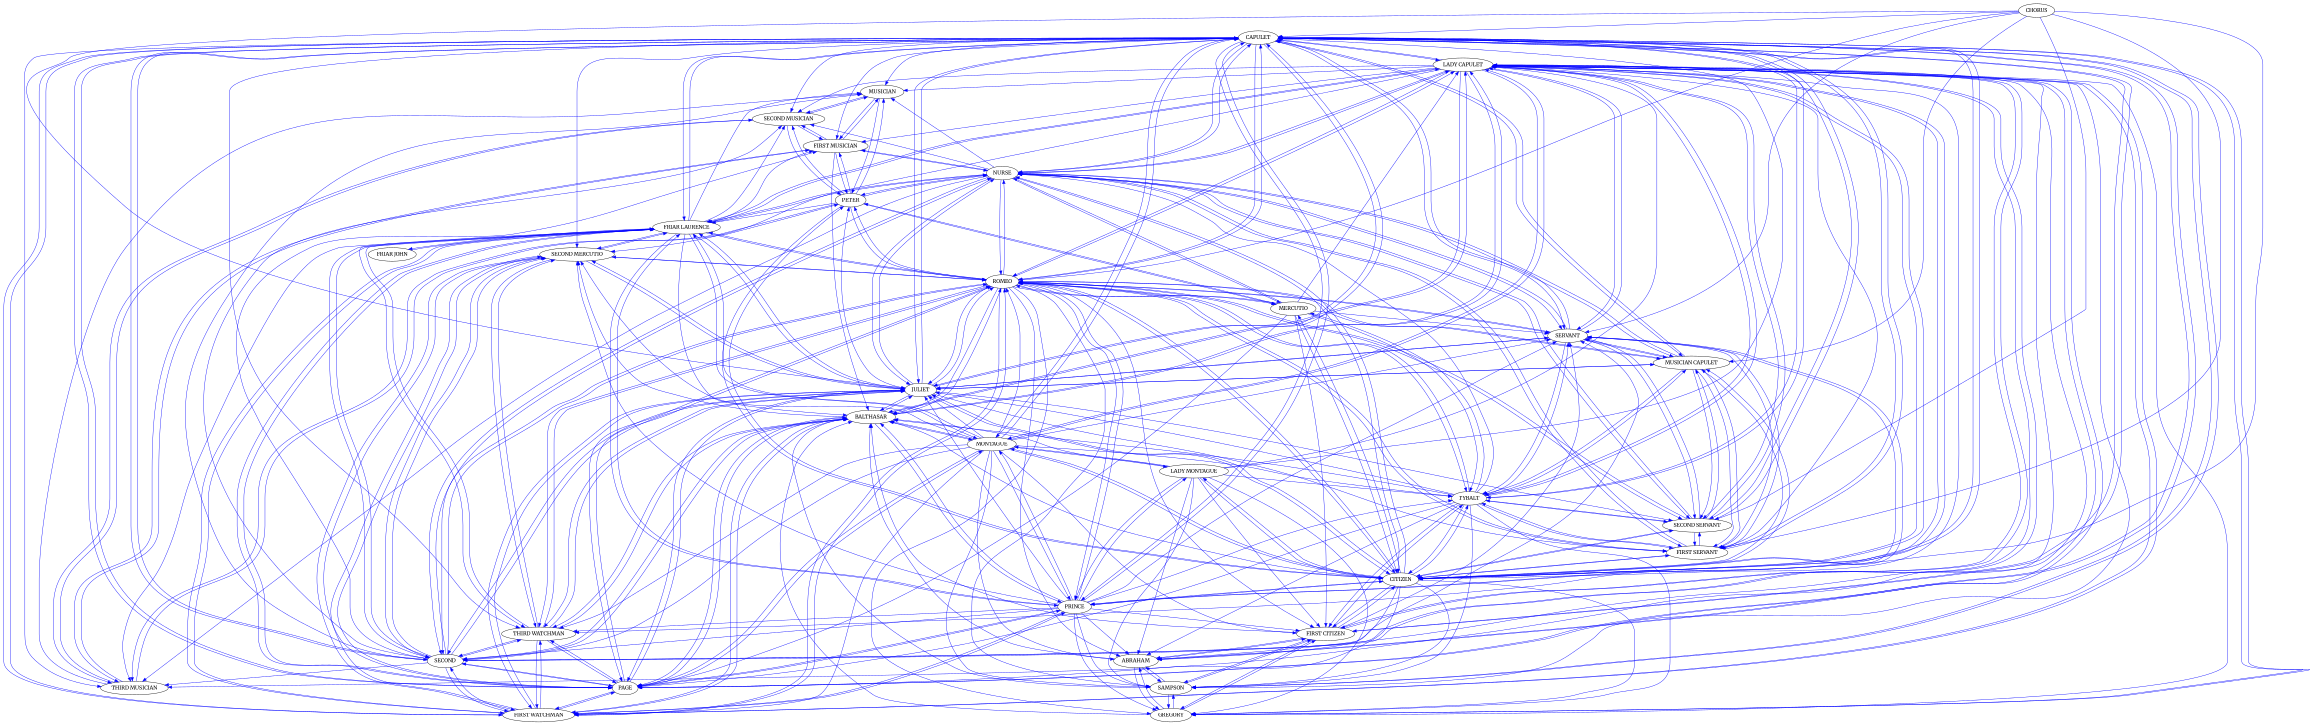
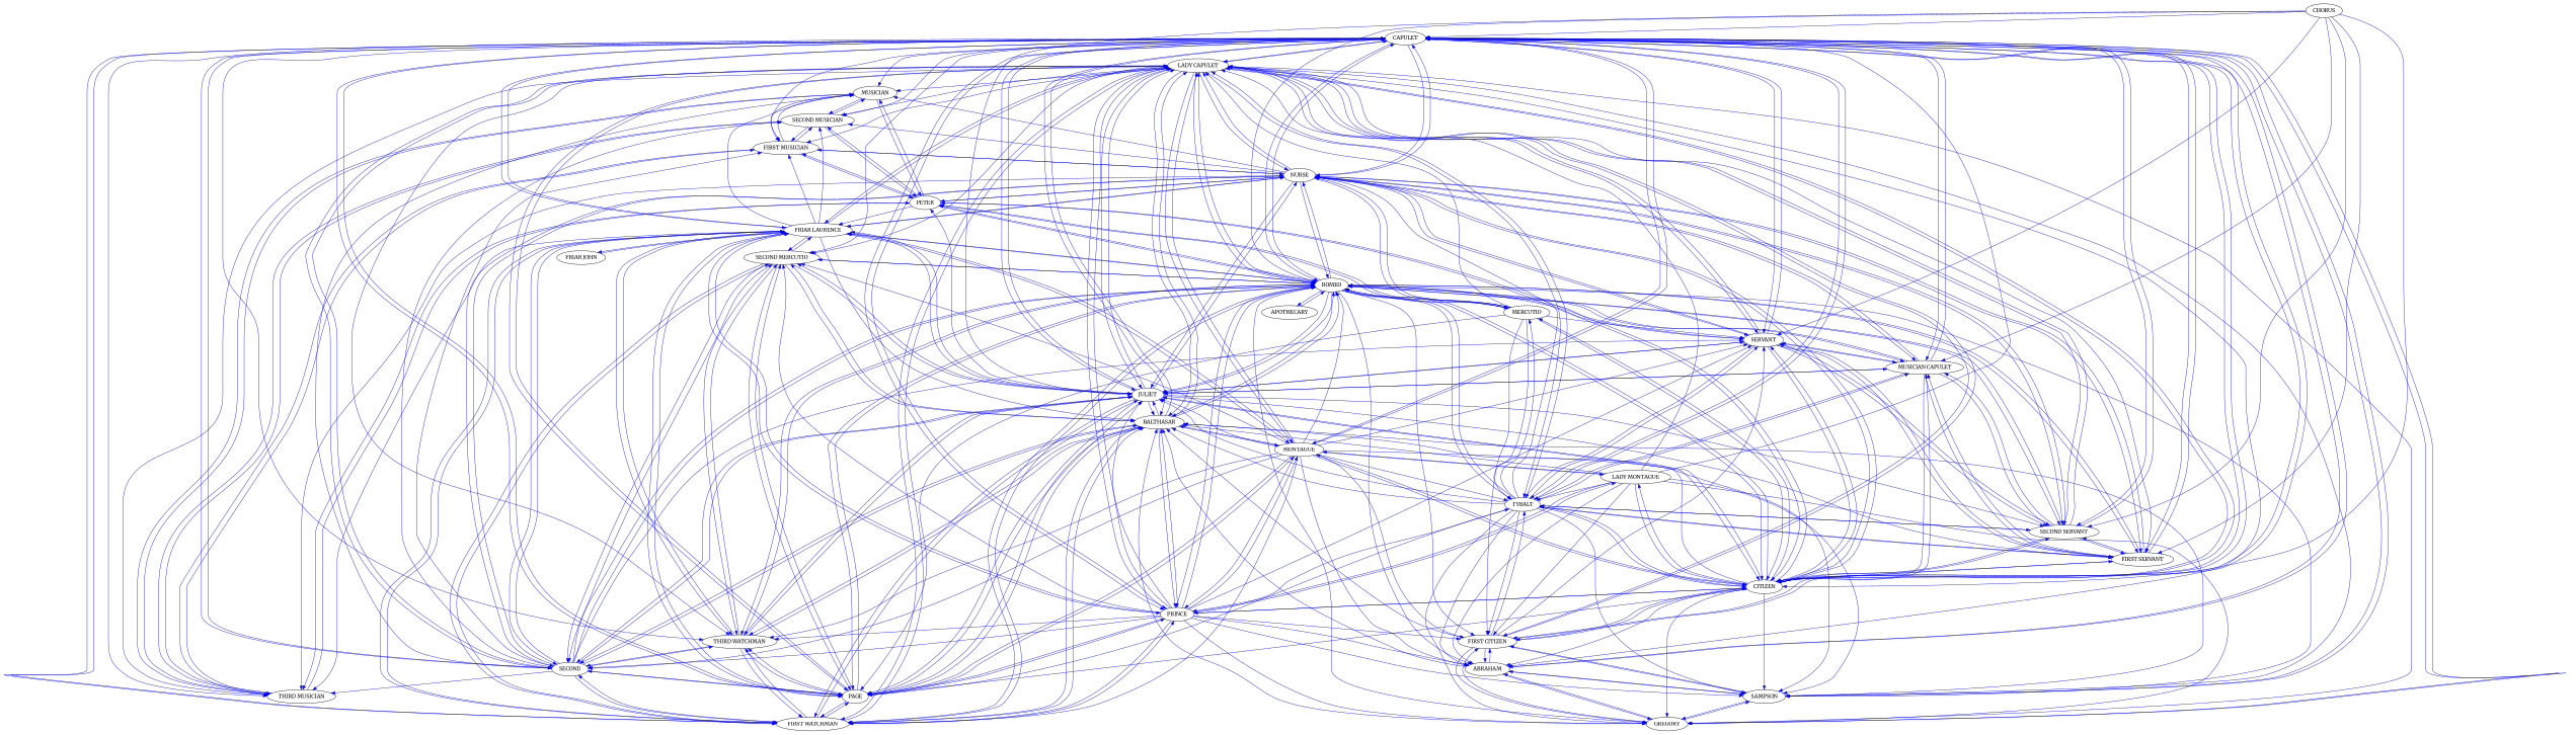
  strict digraph {
    fontname=Merriweather
    node [fontname=Merriweather]
    edge [color=blue fontname=Merriweather weight=3]
    CAPULET
    "LADY CAPULET"
    GREGORY
    "FRIAR LAURENCE"
    n5 [label="SECOND MERCUTIO"]
    "FIRST WATCHMAN"
    SAMPSON
    NURSE
    PAGE
    ABRAHAM
    "SECOND MUSICIAN"
    PRINCE
    n13 [label=SECOND]
    "THIRD WATCHMAN"
    n15 [label=CITIZEN]
    "FIRST CITIZEN"
    "FIRST MUSICIAN"
    "FIRST SERVANT"
    "SECOND SERVANT"
    TYBALT
    SERVANT
    BALTHASAR
    MONTAGUE
    JULIET
    n25 [label="MUSICIAN CAPULET"]
    ROMEO
    "THIRD MUSICIAN"
    MUSICIAN
    "FRIAR JOHN"
    MERCUTIO
    PETER
    "LADY MONTAGUE"
+   APOTHECARY
    CHORUS
    CAPULET -> "LADY CAPULET" [weight=168]
    CAPULET -> GREGORY
    CAPULET -> "FRIAR LAURENCE" [weight=30]
    CAPULET -> n5 [weight=10]
    CAPULET -> "FIRST WATCHMAN" [weight=10]
    CAPULET -> SAMPSON
    CAPULET -> NURSE [weight=171]
    CAPULET -> PAGE [weight=10]
    CAPULET -> ABRAHAM
    CAPULET -> "SECOND MUSICIAN" [weight=28]
    CAPULET -> PRINCE [weight=10]
    CAPULET -> n13 [weight=95]
    CAPULET -> "THIRD WATCHMAN" [weight=10]
    CAPULET -> n15 [weight=59]
    CAPULET -> "FIRST CITIZEN"
    CAPULET -> "FIRST MUSICIAN" [weight=28]
    CAPULET -> "FIRST SERVANT" [weight=67]
    CAPULET -> "SECOND SERVANT" [weight=72]
    CAPULET -> TYBALT [weight=52]
    CAPULET -> SERVANT [weight=90]
    CAPULET -> BALTHASAR [weight=13]
    CAPULET -> MONTAGUE [weight=5]
    CAPULET -> JULIET [weight=139]
    CAPULET -> n25 [weight=56]
    CAPULET -> ROMEO [weight=66]
    CAPULET -> "THIRD MUSICIAN" [weight=28]
    CAPULET -> MUSICIAN [weight=20]
    "LADY CAPULET" -> CAPULET [weight=36]
    "LADY CAPULET" -> GREGORY [weight=1]
    "LADY CAPULET" -> "FRIAR LAURENCE" [weight=11]
    "LADY CAPULET" -> n5 [weight=5]
    "LADY CAPULET" -> "FIRST WATCHMAN" [weight=5]
    "LADY CAPULET" -> SAMPSON [weight=1]
    "LADY CAPULET" -> NURSE [weight=94]
    "LADY CAPULET" -> PAGE [weight=5]
    "LADY CAPULET" -> ABRAHAM [weight=1]
    "LADY CAPULET" -> "SECOND MUSICIAN" [weight=13]
    "LADY CAPULET" -> PRINCE [weight=16]
    "LADY CAPULET" -> n13 [weight=13]
    "LADY CAPULET" -> "THIRD WATCHMAN" [weight=5]
    "LADY CAPULET" -> n15 [weight=12]
    "LADY CAPULET" -> "FIRST CITIZEN" [weight=12]
    "LADY CAPULET" -> "FIRST MUSICIAN" [weight=13]
    "LADY CAPULET" -> "FIRST SERVANT"
    "LADY CAPULET" -> "SECOND SERVANT"
    "LADY CAPULET" -> TYBALT [weight=12]
    "LADY CAPULET" -> SERVANT [weight=12]
    "LADY CAPULET" -> BALTHASAR [weight=6]
    "LADY CAPULET" -> MONTAGUE [weight=11]
    "LADY CAPULET" -> JULIET [weight=82]
    "LADY CAPULET" -> ROMEO [weight=5]
    "LADY CAPULET" -> "THIRD MUSICIAN" [weight=13]
    "LADY CAPULET" -> MUSICIAN [weight=6]
    GREGORY -> CAPULET [weight=20]
    GREGORY -> SAMPSON [weight=20]
    GREGORY -> ABRAHAM
    GREGORY -> "FIRST CITIZEN" [weight=20]
    GREGORY -> BALTHASAR
    "FRIAR LAURENCE" -> CAPULET [weight=71]
    "FRIAR LAURENCE" -> "LADY CAPULET" [weight=71]
    "FRIAR LAURENCE" -> n5 [weight=76]
    "FRIAR LAURENCE" -> "FIRST WATCHMAN" [weight=76]
    "FRIAR LAURENCE" -> NURSE [weight=105]
    "FRIAR LAURENCE" -> PAGE [weight=76]
    "FRIAR LAURENCE" -> "SECOND MUSICIAN" [weight=25]
    "FRIAR LAURENCE" -> PRINCE [weight=46]
    "FRIAR LAURENCE" -> n13 [weight=109]
    "FRIAR LAURENCE" -> "THIRD WATCHMAN" [weight=76]
    "FRIAR LAURENCE" -> "FIRST MUSICIAN" [weight=25]
    "FRIAR LAURENCE" -> BALTHASAR [weight=76]
    "FRIAR LAURENCE" -> MONTAGUE [weight=46]
    "FRIAR LAURENCE" -> JULIET [weight=136]
    "FRIAR LAURENCE" -> ROMEO [weight=220]
    "FRIAR LAURENCE" -> "THIRD MUSICIAN" [weight=25]
    "FRIAR LAURENCE" -> MUSICIAN [weight=25]
    "FRIAR LAURENCE" -> "FRIAR JOHN" [weight=10]
    n5 -> "FRIAR LAURENCE" [weight=1]
    n5 -> "FIRST WATCHMAN" [weight=1]
    n5 -> PAGE [weight=1]
    n5 -> n13 [weight=1]
    n5 -> "THIRD WATCHMAN" [weight=1]
-   "FIRST MUSICIAN" -> BALTHASAR [weight=1]
+   n5 -> BALTHASAR [weight=1]
    n5 -> JULIET [weight=1]
    n5 -> ROMEO [weight=1]
    "FIRST WATCHMAN" -> CAPULET [weight=6]
    "FIRST WATCHMAN" -> "LADY CAPULET" [weight=6]
    "FIRST WATCHMAN" -> "FRIAR LAURENCE" [weight=19]
    "FIRST WATCHMAN" -> n5 [weight=19]
    "FIRST WATCHMAN" -> PAGE [weight=19]
    "FIRST WATCHMAN" -> PRINCE [weight=6]
    "FIRST WATCHMAN" -> n13 [weight=19]
    "FIRST WATCHMAN" -> "THIRD WATCHMAN" [weight=19]
    "FIRST WATCHMAN" -> BALTHASAR [weight=19]
    "FIRST WATCHMAN" -> JULIET [weight=19]
    "FIRST WATCHMAN" -> ROMEO [weight=19]
    SAMPSON -> CAPULET [weight=31]
    SAMPSON -> GREGORY [weight=31]
    SAMPSON -> ABRAHAM [weight=9]
    SAMPSON -> "FIRST CITIZEN" [weight=31]
    SAMPSON -> BALTHASAR [weight=9]
    NURSE -> CAPULET [weight=32]
    NURSE -> "LADY CAPULET" [weight=84]
    NURSE -> "FRIAR LAURENCE" [weight=28]
    NURSE -> "SECOND MUSICIAN" [weight=28]
    NURSE -> n13 [weight=6]
    NURSE -> n15 [weight=26]
    NURSE -> "FIRST MUSICIAN" [weight=28]
    NURSE -> "FIRST SERVANT" [weight=19]
    NURSE -> "SECOND SERVANT" [weight=19]
    NURSE -> SERVANT [weight=15]
    NURSE -> JULIET [weight=167]
    NURSE -> n25 [weight=15]
    NURSE -> ROMEO [weight=95]
    NURSE -> "THIRD MUSICIAN" [weight=28]
    NURSE -> MUSICIAN [weight=8]
    NURSE -> MERCUTIO [weight=11]
    NURSE -> PETER [weight=56]
    PAGE -> CAPULET [weight=5]
    PAGE -> "LADY CAPULET" [weight=5]
    PAGE -> "FRIAR LAURENCE" [weight=6]
    PAGE -> n5 [weight=9]
    PAGE -> "FIRST WATCHMAN" [weight=9]
    PAGE -> PRINCE [weight=5]
    PAGE -> n13 [weight=9]
    PAGE -> "THIRD WATCHMAN" [weight=9]
    PAGE -> BALTHASAR [weight=7]
    PAGE -> MONTAGUE [weight=5]
    PAGE -> JULIET [weight=9]
    PAGE -> ROMEO [weight=7]
    ABRAHAM -> CAPULET [weight=5]
    ABRAHAM -> GREGORY [weight=5]
    ABRAHAM -> SAMPSON [weight=5]
    ABRAHAM -> "FIRST CITIZEN" [weight=5]
    ABRAHAM -> BALTHASAR [weight=5]
    "SECOND MUSICIAN" -> "FIRST MUSICIAN" [weight=4]
    "SECOND MUSICIAN" -> "THIRD MUSICIAN" [weight=4]
    "SECOND MUSICIAN" -> MUSICIAN [weight=4]
    "SECOND MUSICIAN" -> PETER [weight=2]
    PRINCE -> CAPULET [weight=74]
    PRINCE -> "LADY CAPULET" [weight=74]
    PRINCE -> GREGORY [weight=23]
    PRINCE -> "FRIAR LAURENCE" [weight=37]
    PRINCE -> n5 [weight=37]
    PRINCE -> "FIRST WATCHMAN" [weight=37]
    PRINCE -> SAMPSON [weight=23]
    PRINCE -> PAGE [weight=37]
    PRINCE -> ABRAHAM [weight=23]
    PRINCE -> n13 [weight=37]
    PRINCE -> "THIRD WATCHMAN" [weight=37]
    PRINCE -> n15 [weight=39]
    PRINCE -> "FIRST CITIZEN" [weight=39]
    PRINCE -> TYBALT [weight=39]
    PRINCE -> SERVANT [weight=16]
    PRINCE -> BALTHASAR [weight=60]
    PRINCE -> MONTAGUE [weight=72]
    PRINCE -> JULIET [weight=37]
    PRINCE -> ROMEO [weight=37]
    PRINCE -> "LADY MONTAGUE" [weight=23]
    n13 -> CAPULET [weight=14]
    n13 -> "LADY CAPULET" [weight=10]
    n13 -> "FRIAR LAURENCE" [weight=29]
    n13 -> n5 [weight=33]
    n13 -> "FIRST WATCHMAN" [weight=33]
    n13 -> NURSE [weight=6]
    n13 -> PAGE [weight=33]
    n13 -> "SECOND MUSICIAN" [weight=6]
    n13 -> "THIRD WATCHMAN" [weight=33]
    n13 -> "FIRST MUSICIAN" [weight=6]
    n13 -> SERVANT [weight=4]
    n13 -> BALTHASAR [weight=14]
    n13 -> JULIET [weight=44]
    n13 -> ROMEO [weight=14]
    n13 -> "THIRD MUSICIAN" [weight=6]
    n13 -> MUSICIAN [weight=6]
    "THIRD WATCHMAN" -> "FRIAR LAURENCE"
    "THIRD WATCHMAN" -> n5
    "THIRD WATCHMAN" -> "FIRST WATCHMAN"
    "THIRD WATCHMAN" -> PAGE
    "THIRD WATCHMAN" -> n13
    "THIRD WATCHMAN" -> BALTHASAR
    "THIRD WATCHMAN" -> JULIET
    "THIRD WATCHMAN" -> ROMEO
    n15 -> CAPULET [weight=81]
    n15 -> "LADY CAPULET" [weight=100]
    n15 -> GREGORY [weight=51]
    n15 -> SAMPSON [weight=51]
    n15 -> NURSE
    n15 -> PAGE [weight=14]
    n15 -> ABRAHAM [weight=51]
    n15 -> PRINCE [weight=76]
    n15 -> "FIRST CITIZEN" [weight=104]
    n15 -> "FIRST SERVANT" [weight=1]
    n15 -> "SECOND SERVANT" [weight=1]
    n15 -> TYBALT [weight=93]
    n15 -> SERVANT [weight=62]
    n15 -> BALTHASAR [weight=51]
    n15 -> MONTAGUE [weight=55]
    n15 -> JULIET [weight=1]
    n15 -> n25 [weight=1]
    n15 -> ROMEO [weight=81]
    n15 -> MERCUTIO [weight=49]
    n15 -> PETER [weight=2]
    n15 -> "LADY MONTAGUE" [weight=26]
    "FIRST CITIZEN" -> CAPULET [weight=2]
    "FIRST CITIZEN" -> "LADY CAPULET" [weight=4]
    "FIRST CITIZEN" -> GREGORY [weight=2]
    "FIRST CITIZEN" -> SAMPSON [weight=2]
    "FIRST CITIZEN" -> ABRAHAM [weight=2]
    "FIRST CITIZEN" -> n15 [weight=6]
    "FIRST CITIZEN" -> TYBALT [weight=6]
    "FIRST CITIZEN" -> SERVANT [weight=4]
    "FIRST CITIZEN" -> BALTHASAR [weight=2]
    "FIRST MUSICIAN" -> NURSE [weight=1]
    "FIRST MUSICIAN" -> "SECOND MUSICIAN" [weight=9]
    "FIRST MUSICIAN" -> "THIRD MUSICIAN" [weight=9]
    "FIRST MUSICIAN" -> MUSICIAN [weight=9]
    "FIRST MUSICIAN" -> PETER [weight=6]
    "FIRST SERVANT" -> CAPULET [weight=1]
    "FIRST SERVANT" -> NURSE [weight=9]
    "FIRST SERVANT" -> n15 [weight=9]
    "FIRST SERVANT" -> "SECOND SERVANT" [weight=10]
    "FIRST SERVANT" -> TYBALT [weight=9]
    "FIRST SERVANT" -> SERVANT [weight=9]
    "FIRST SERVANT" -> n25 [weight=9]
    "FIRST SERVANT" -> ROMEO [weight=9]
    "SECOND SERVANT" -> CAPULET [weight=7]
    "SECOND SERVANT" -> "LADY CAPULET" [weight=5]
    "SECOND SERVANT" -> NURSE [weight=10]
    "SECOND SERVANT" -> n15 [weight=5]
    "SECOND SERVANT" -> "FIRST SERVANT" [weight=5]
    "SECOND SERVANT" -> TYBALT [weight=5]
    "SECOND SERVANT" -> SERVANT [weight=5]
    "SECOND SERVANT" -> n25 [weight=5]
    "SECOND SERVANT" -> ROMEO [weight=5]
    TYBALT -> CAPULET [weight=22]
    TYBALT -> "LADY CAPULET" [weight=14]
    TYBALT -> GREGORY [weight=5]
    TYBALT -> SAMPSON [weight=5]
    TYBALT -> NURSE [weight=17]
    TYBALT -> PAGE [weight=12]
    TYBALT -> ABRAHAM [weight=5]
    TYBALT -> n15 [weight=36]
    TYBALT -> "FIRST CITIZEN" [weight=19]
    TYBALT -> "FIRST SERVANT" [weight=17]
    TYBALT -> "SECOND SERVANT" [weight=17]
    TYBALT -> SERVANT [weight=31]
    TYBALT -> BALTHASAR [weight=5]
    TYBALT -> JULIET [weight=17]
    TYBALT -> n25 [weight=17]
    TYBALT -> ROMEO [weight=26]
    TYBALT -> MERCUTIO [weight=12]
    SERVANT -> CAPULET [weight=1]
    SERVANT -> "LADY CAPULET" [weight=4]
    SERVANT -> NURSE [weight=5]
    SERVANT -> n15 [weight=12]
    SERVANT -> "FIRST SERVANT" [weight=1]
    SERVANT -> "SECOND SERVANT" [weight=1]
    SERVANT -> TYBALT [weight=1]
    SERVANT -> JULIET [weight=5]
    SERVANT -> n25 [weight=1]
    SERVANT -> ROMEO [weight=12]
    BALTHASAR -> CAPULET [weight=6]
    BALTHASAR -> "LADY CAPULET" [weight=6]
    BALTHASAR -> n5 [weight=21]
    BALTHASAR -> "FIRST WATCHMAN" [weight=21]
    BALTHASAR -> PAGE [weight=21]
    BALTHASAR -> PRINCE [weight=6]
    BALTHASAR -> n13 [weight=21]
    BALTHASAR -> "THIRD WATCHMAN" [weight=21]
    BALTHASAR -> MONTAGUE [weight=6]
    BALTHASAR -> JULIET [weight=21]
    BALTHASAR -> ROMEO [weight=32]
    MONTAGUE -> CAPULET [weight=41]
    MONTAGUE -> "LADY CAPULET" [weight=41]
    MONTAGUE -> "FRIAR LAURENCE" [weight=10]
    MONTAGUE -> n5 [weight=10]
    MONTAGUE -> "FIRST WATCHMAN" [weight=10]
    MONTAGUE -> SAMPSON [weight=28]
    MONTAGUE -> PAGE [weight=10]
    MONTAGUE -> ABRAHAM [weight=28]
    MONTAGUE -> PRINCE [weight=40]
    MONTAGUE -> n13 [weight=10]
    MONTAGUE -> "THIRD WATCHMAN" [weight=10]
    MONTAGUE -> n15 [weight=31]
    MONTAGUE -> "FIRST CITIZEN" [weight=31]
    MONTAGUE -> TYBALT [weight=31]
    MONTAGUE -> SERVANT
    MONTAGUE -> BALTHASAR [weight=38]
    MONTAGUE -> JULIET [weight=10]
    MONTAGUE -> ROMEO [weight=12]
    MONTAGUE -> "LADY MONTAGUE" [weight=28]
    JULIET -> CAPULET [weight=36]
    JULIET -> "LADY CAPULET" [weight=108]
    JULIET -> "FRIAR LAURENCE" [weight=69]
    JULIET -> n5 [weight=14]
    JULIET -> "FIRST WATCHMAN" [weight=14]
    JULIET -> NURSE [weight=351]
    JULIET -> PAGE [weight=14]
    JULIET -> n13 [weight=27]
    JULIET -> "THIRD WATCHMAN" [weight=14]
    JULIET -> n15 [weight=19]
    JULIET -> "FIRST SERVANT" [weight=19]
    JULIET -> "SECOND SERVANT" [weight=19]
    JULIET -> SERVANT [weight=19]
    JULIET -> BALTHASAR [weight=14]
    JULIET -> n25 [weight=19]
    JULIET -> ROMEO [weight=187]
    JULIET -> PETER [weight=2]
    n25 -> CAPULET
    n25 -> NURSE
    n25 -> n15
    n25 -> "FIRST SERVANT"
    n25 -> "SECOND SERVANT"
    n25 -> TYBALT
    n25 -> SERVANT
    n25 -> JULIET
    n25 -> ROMEO
    ROMEO -> CAPULET [weight=94]
    ROMEO -> "LADY CAPULET" [weight=126]
    ROMEO -> GREGORY [weight=66]
    ROMEO -> "FRIAR LAURENCE" [weight=107]
    ROMEO -> n5 [weight=83]
    ROMEO -> "FIRST WATCHMAN" [weight=83]
    ROMEO -> SAMPSON [weight=66]
    ROMEO -> NURSE [weight=219]
    ROMEO -> PAGE [weight=98]
    ROMEO -> ABRAHAM [weight=66]
    ROMEO -> PRINCE [weight=66]
    ROMEO -> n13 [weight=83]
    ROMEO -> "THIRD WATCHMAN" [weight=83]
    ROMEO -> n15 [weight=215]
    ROMEO -> "FIRST CITIZEN" [weight=102]
    ROMEO -> "FIRST SERVANT" [weight=28]
    ROMEO -> "SECOND SERVANT" [weight=28]
    ROMEO -> TYBALT [weight=115]
    ROMEO -> SERVANT [weight=83]
    ROMEO -> BALTHASAR [weight=162]
    ROMEO -> JULIET [weight=224]
    ROMEO -> n25 [weight=28]
    ROMEO -> MERCUTIO [weight=75]
    ROMEO -> PETER [weight=29]
+   ROMEO -> APOTHECARY [weight=23]
    "THIRD MUSICIAN" -> "SECOND MUSICIAN" [weight=1]
    "THIRD MUSICIAN" -> "FIRST MUSICIAN" [weight=1]
    "THIRD MUSICIAN" -> MUSICIAN [weight=1]
    "THIRD MUSICIAN" -> PETER [weight=1]
    MUSICIAN -> "SECOND MUSICIAN" [weight=1]
    MUSICIAN -> "FIRST MUSICIAN" [weight=1]
+   MUSICIAN -> "THIRD MUSICIAN" [weight=1]
    MUSICIAN -> PETER [weight=1]
    "FRIAR JOHN" -> "FRIAR LAURENCE" [weight=12]
    MERCUTIO -> "LADY CAPULET" [weight=66]
    MERCUTIO -> NURSE [weight=21]
    MERCUTIO -> PAGE [weight=53]
    MERCUTIO -> n15 [weight=261]
    MERCUTIO -> "FIRST CITIZEN" [weight=66]
    MERCUTIO -> TYBALT [weight=40]
    MERCUTIO -> SERVANT [weight=66]
    MERCUTIO -> ROMEO [weight=197]
    MERCUTIO -> PETER [weight=21]
    PETER -> "FRIAR LAURENCE" [weight=18]
    PETER -> NURSE [weight=6]
    PETER -> "SECOND MUSICIAN" [weight=27]
    PETER -> n15 [weight=1]
    PETER -> "FIRST MUSICIAN" [weight=27]
    PETER -> ROMEO [weight=5]
    PETER -> "THIRD MUSICIAN" [weight=27]
    PETER -> MUSICIAN [weight=27]
    PETER -> MERCUTIO [weight=1]
    "LADY MONTAGUE" -> CAPULET
    "LADY MONTAGUE" -> "LADY CAPULET"
    "LADY MONTAGUE" -> GREGORY
    "LADY MONTAGUE" -> SAMPSON
    "LADY MONTAGUE" -> ABRAHAM
    "LADY MONTAGUE" -> PRINCE [weight=2]
    "LADY MONTAGUE" -> n15
    "LADY MONTAGUE" -> "FIRST CITIZEN"
    "LADY MONTAGUE" -> TYBALT
    "LADY MONTAGUE" -> BALTHASAR
    "LADY MONTAGUE" -> MONTAGUE
+   APOTHECARY -> ROMEO [weight=7]
    CHORUS -> CAPULET [weight=14]
    CHORUS -> n15 [weight=14]
    CHORUS -> "FIRST SERVANT" [weight=14]
    CHORUS -> "SECOND SERVANT" [weight=14]
    CHORUS -> SERVANT [weight=14]
    CHORUS -> JULIET [weight=14]
    CHORUS -> n25 [weight=14]
    CHORUS -> ROMEO [weight=14]
  }
